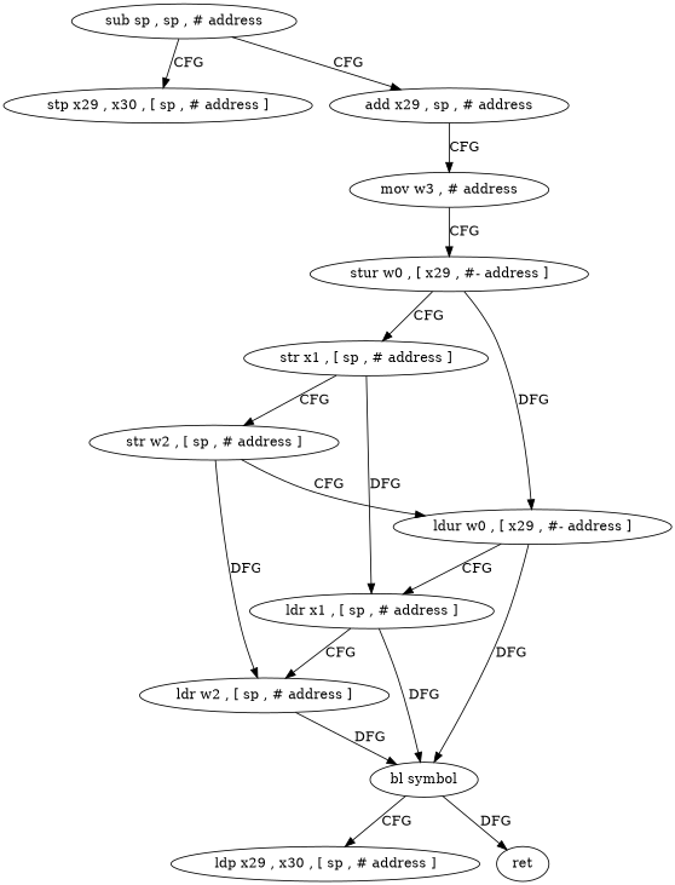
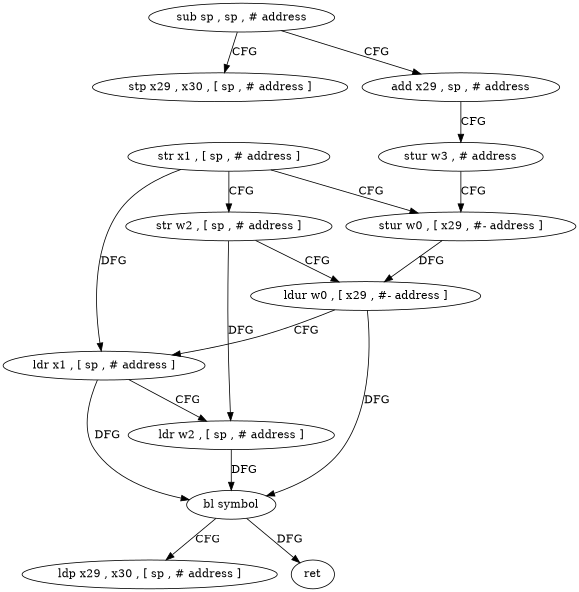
  digraph {
    n1 [label="sub sp , sp , # address"]
    n2 [label="stp x29 , x30 , [ sp , # address ]"]
    n3 [label="add x29 , sp , # address"]
-   n4 [label="mov w3 , # address"]
+   n4 [label="stur w3 , # address"]
    n5 [label="stur w0 , [ x29 , #- address ]"]
    n6 [label="str x1 , [ sp , # address ]"]
    n7 [label="ldur w0 , [ x29 , #- address ]"]
    n8 [label="str w2 , [ sp , # address ]"]
    n9 [label="ldr x1 , [ sp , # address ]"]
    n10 [label="bl symbol"]
    n11 [label="ldr w2 , [ sp , # address ]"]
    n12 [label="ldp x29 , x30 , [ sp , # address ]"]
    n13 [label=ret]
    n1 -> n2 [label=CFG]
    n1 -> n3 [label=CFG]
    n3 -> n4 [label=CFG]
    n4 -> n5 [label=CFG]
-   n5 -> n6 [label=CFG]
+   n6 -> n5 [label=CFG]
    n5 -> n7 [label=DFG]
    n6 -> n8 [label=CFG]
    n6 -> n9 [label=DFG]
    n7 -> n9 [label=CFG]
    n7 -> n10 [label=DFG]
    n8 -> n7 [label=CFG]
    n8 -> n11 [label=DFG]
    n9 -> n10 [label=DFG]
    n9 -> n11 [label=CFG]
    n10 -> n12 [label=CFG]
    n10 -> n13 [label=DFG]
    n11 -> n10 [label=DFG]
  }
